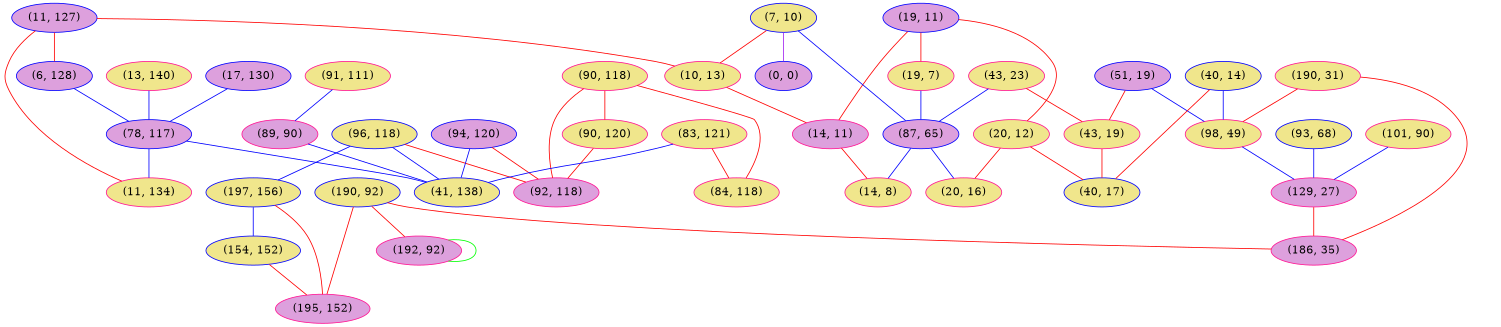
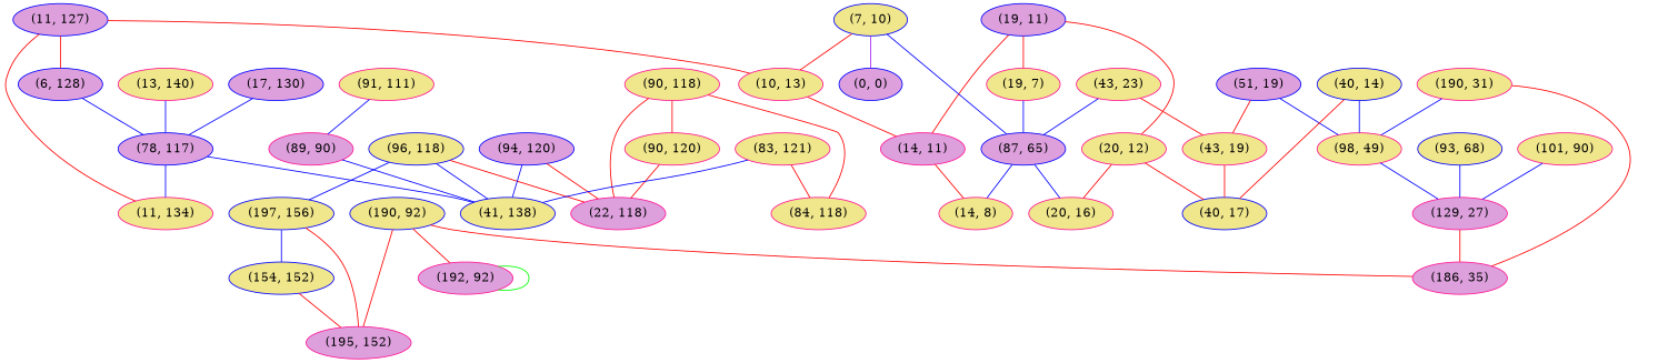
  graph {
    node [color=deeppink fillcolor=khaki style=filled]
    edge [color=red weight=1]
    "(96, 118)" [color=blue]
    "(197, 156)" [color=blue]
-   "(92, 118)" [fillcolor=plum]
+   "(92, 118)" [fillcolor=plum label="(22, 118)"]
    "(41, 138)" [color=blue]
    "(154, 152)" [color=blue]
    "(195, 152)" [fillcolor=plum]
    "(11, 127)" [color=blue fillcolor=plum]
    "(10, 13)"
    "(6, 128)" [color=blue fillcolor=plum]
    "(11, 134)"
    "(14, 11)" [fillcolor=plum]
    "(78, 117)" [color=blue fillcolor=plum]
    "(190, 92)" [color=blue]
    "(192, 92)" [fillcolor=plum]
    "(186, 35)" [fillcolor=plum]
    "(19, 11)" [color=blue fillcolor=plum]
    "(20, 12)"
    "(19, 7)"
    "(40, 17)" [color=blue]
    "(20, 16)"
    "(87, 65)" [color=blue fillcolor=plum]
    "(14, 8)"
    "(89, 90)" [fillcolor=plum]
    "(13, 140)"
    "(51, 19)" [color=blue fillcolor=plum]
    "(43, 19)"
    "(98, 49)"
    "(129, 27)" [fillcolor=plum]
    "(90, 120)"
    "(94, 120)" [color=blue fillcolor=plum]
    "(17, 130)" [color=blue fillcolor=plum]
    "(43, 23)"
    "(190, 31)"
    "(7, 10)" [color=blue]
    "(0, 0)" [color=blue fillcolor=plum]
    "(101, 90)"
    "(40, 14)" [color=blue]
    "(90, 118)"
    "(84, 118)"
    "(83, 121)"
    "(93, 68)" [color=blue]
    "(91, 111)"
    "(96, 118)" -- "(197, 156)" [color=blue weight=3]
    "(96, 118)" -- "(92, 118)"
    "(96, 118)" -- "(41, 138)" [color=blue weight=3]
    "(197, 156)" -- "(154, 152)" [color=blue weight=3]
    "(197, 156)" -- "(195, 152)"
    "(154, 152)" -- "(195, 152)"
    "(11, 127)" -- "(10, 13)"
    "(11, 127)" -- "(6, 128)"
    "(11, 127)" -- "(11, 134)"
    "(10, 13)" -- "(14, 11)"
    "(6, 128)" -- "(78, 117)" [color=blue weight=3]
    "(14, 11)" -- "(14, 8)"
    "(78, 117)" -- "(41, 138)" [color=blue weight=3]
    "(78, 117)" -- "(11, 134)" [color=blue weight=3]
    "(190, 92)" -- "(195, 152)"
    "(190, 92)" -- "(192, 92)"
    "(190, 92)" -- "(186, 35)"
    "(192, 92)" -- "(192, 92)" [color=green weight=2]
    "(19, 11)" -- "(14, 11)"
    "(19, 11)" -- "(20, 12)"
    "(19, 11)" -- "(19, 7)"
    "(20, 12)" -- "(40, 17)"
    "(20, 12)" -- "(20, 16)"
    "(19, 7)" -- "(87, 65)" [color=blue weight=3]
    "(87, 65)" -- "(20, 16)" [color=blue weight=3]
    "(87, 65)" -- "(14, 8)" [color=blue weight=3]
    "(89, 90)" -- "(41, 138)" [color=blue weight=3]
    "(13, 140)" -- "(78, 117)" [color=blue weight=3]
    "(51, 19)" -- "(43, 19)"
    "(51, 19)" -- "(98, 49)" [color=blue weight=3]
    "(43, 19)" -- "(40, 17)"
    "(98, 49)" -- "(129, 27)" [color=blue weight=3]
    "(129, 27)" -- "(186, 35)"
    "(90, 120)" -- "(92, 118)"
    "(94, 120)" -- "(92, 118)"
    "(94, 120)" -- "(41, 138)" [color=blue weight=3]
    "(17, 130)" -- "(78, 117)" [color=blue weight=3]
    "(43, 23)" -- "(87, 65)" [color=blue weight=3]
    "(43, 23)" -- "(43, 19)"
    "(190, 31)" -- "(186, 35)"
-   "(190, 31)" -- "(98, 49)" [weight=3]
+   "(190, 31)" -- "(98, 49)" [color=blue weight=3]
    "(7, 10)" -- "(10, 13)"
    "(7, 10)" -- "(87, 65)" [color=blue weight=3]
    "(7, 10)" -- "(0, 0)" [color=purple weight=4]
    "(101, 90)" -- "(129, 27)" [color=blue weight=3]
    "(40, 14)" -- "(40, 17)"
    "(40, 14)" -- "(98, 49)" [color=blue weight=3]
    "(90, 118)" -- "(92, 118)"
    "(90, 118)" -- "(90, 120)"
    "(90, 118)" -- "(84, 118)"
    "(83, 121)" -- "(41, 138)" [color=blue weight=3]
    "(83, 121)" -- "(84, 118)"
    "(93, 68)" -- "(129, 27)" [color=blue weight=3]
    "(91, 111)" -- "(89, 90)" [color=blue weight=3]
  }
